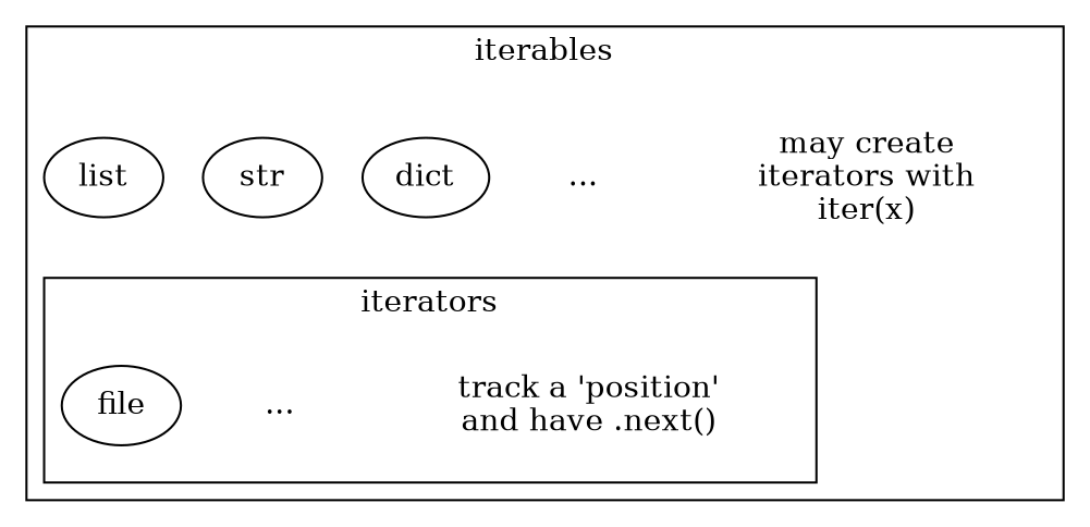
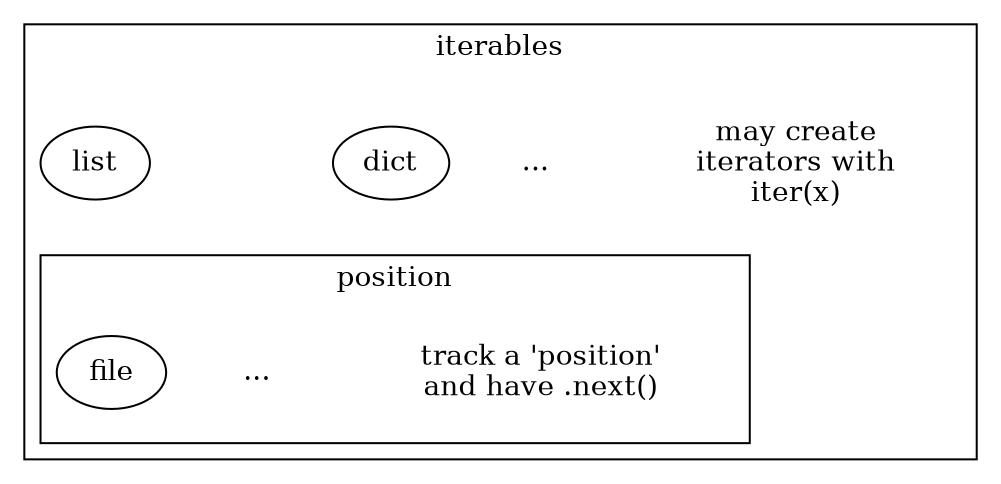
  digraph {
    "track a 'position'\nand have .next()" [color=white style=filled]
    "..." [color=white style=filled]
    file
    "may create\niterators with\niter(x)" [color=white style=filled]
    "... " [color=white style=filled]
    dict
-   str
    list
    subgraph cluster_1 {
      label=iterables
      "may create\niterators with\niter(x)"
      "... "
      dict
-     str
      list
      subgraph cluster_2 {
-       label=iterators
+       label=position
        "track a 'position'\nand have .next()"
        "..."
        file
      }
    }
    list -> "track a 'position'\nand have .next()" [style=invis]
  }
